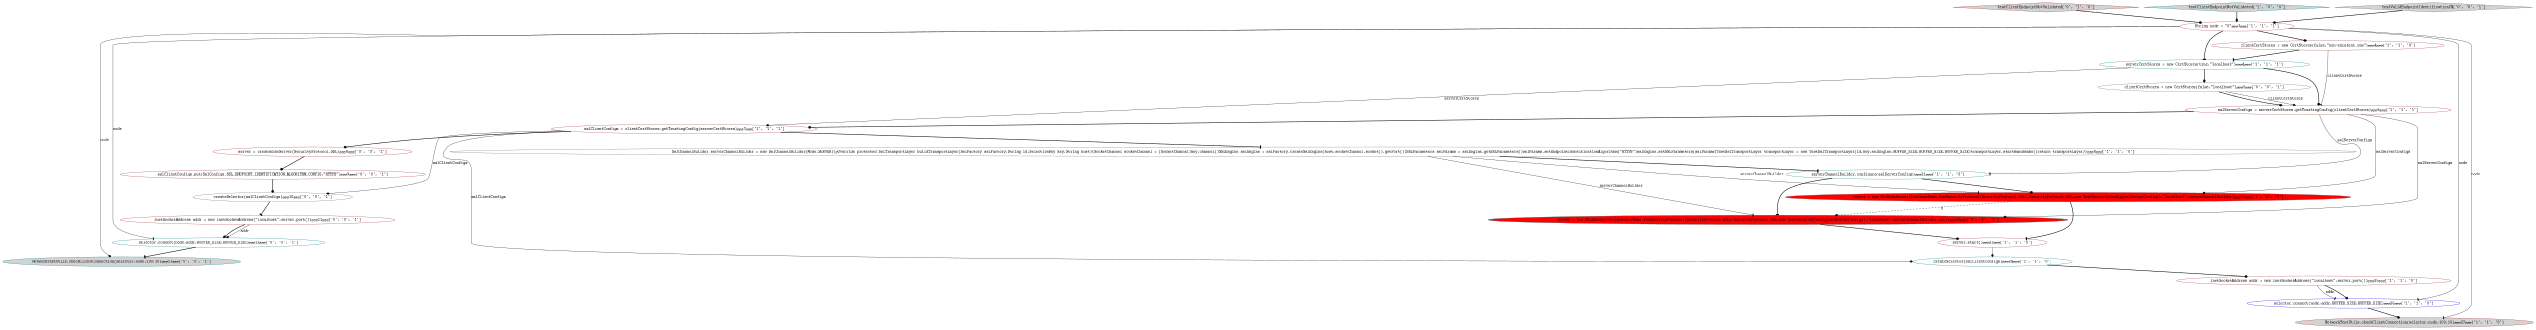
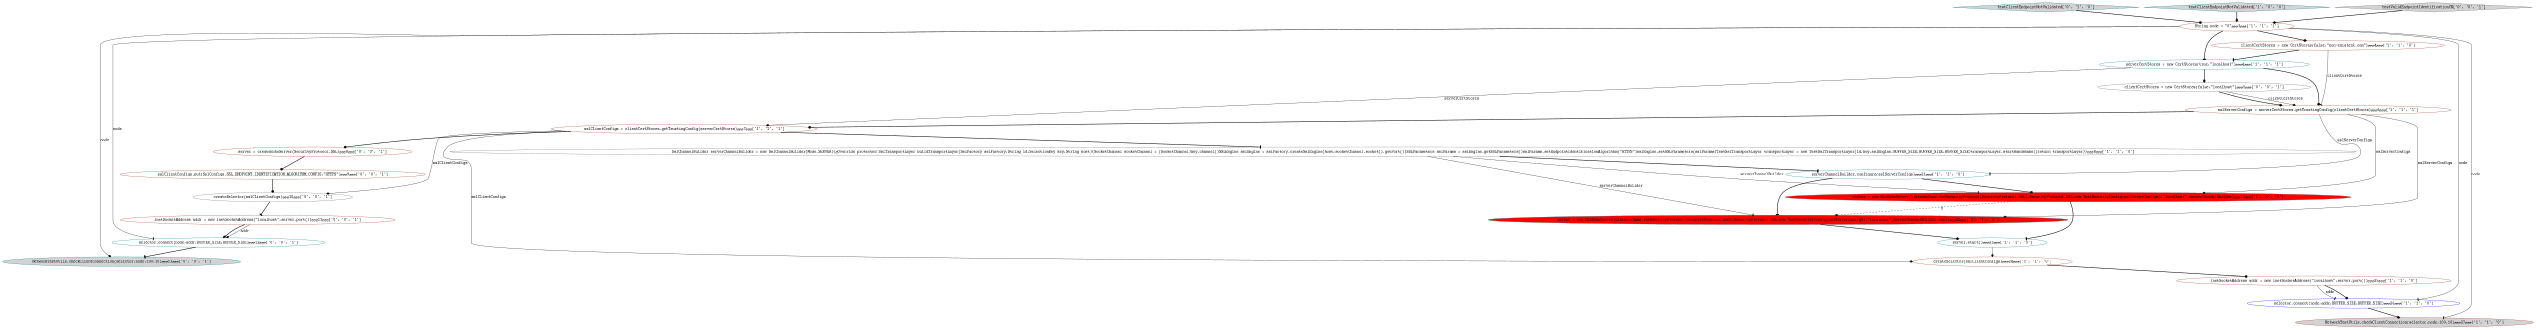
  digraph {
    fontname="Courier Prime"
    node [color=brown fillcolor=white fontname="Courier Prime" shape=ellipse style=filled]
    edge [arrowhead=diamond fontname="Courier Prime" style=bold]
-   n1 [fillcolor=lightgray label="testClientEndpointNotValidated['0', '1', '0']" shape=diamond]
+   n1 [color=teal fillcolor=lightgray label="testClientEndpointNotValidated['0', '1', '0']" shape=diamond]
    n2 [label="String node = \"0\"@@@3@@@['1', '1', '1']"]
    n3 [color=teal label="selector.connect(node,addr,BUFFER_SIZE,BUFFER_SIZE)@@@12@@@['0', '0', '1']"]
    n4 [color=teal fillcolor=lightgray label="NetworkTestUtils.checkClientConnection(selector,node,100,10)@@@13@@@['0', '0', '1']"]
    n5 [color=teal label="serverCertStores = new CertStores(true,\"localhost\")@@@4@@@['1', '1', '1']"]
    n6 [fillcolor=lightgray label="NetworkTestUtils.checkClientConnection(selector,node,100,10)@@@27@@@['1', '1', '0']"]
    n7 [color=blue label="selector.connect(node,addr,BUFFER_SIZE,BUFFER_SIZE)@@@26@@@['1', '1', '0']"]
    n8 [label="clientCertStores = new CertStores(false,\"non-existent.com\")@@@4@@@['1', '1', '0']"]
    n9 [label="InetSocketAddress addr = new InetSocketAddress(\"localhost\",server.port())@@@11@@@['0', '0', '1']"]
-   n10 [label="server.start()@@@23@@@['1', '1', '0']"]
-   n11 [color=teal label="createSelector(sslClientConfigs)@@@24@@@['1', '1', '0']"]
+   n10 [color=teal label="server.start()@@@23@@@['1', '1', '0']"]
+   n11 [label="createSelector(sslClientConfigs)@@@24@@@['1', '1', '0']"]
    n12 [label="InetSocketAddress addr = new InetSocketAddress(\"localhost\",server.port())@@@25@@@['1', '1', '0']"]
    n13 [label="sslClientConfigs.put(SslConfigs.SSL_ENDPOINT_IDENTIFICATION_ALGORITHM_CONFIG,\"HTTPS\")@@@9@@@['0', '0', '1']"]
    n14 [color=gray40 label="createSelector(sslClientConfigs)@@@10@@@['0', '0', '1']"]
    n15 [label="sslServerConfigs = serverCertStores.getTrustingConfig(clientCertStores)@@@6@@@['1', '1', '1']"]
    n16 [color=gray40 label="clientCertStores = new CertStores(false,\"localhost\")@@@5@@@['0', '0', '1']"]
    n17 [label="sslClientConfigs = clientCertStores.getTrustingConfig(serverCertStores)@@@7@@@['1', '1', '1']"]
    n18 [color=teal fillcolor=red label="server = new NioEchoServer(ListenerName.forSecurityProtocol(SecurityProtocol.SSL),SecurityProtocol.SSL,new TestSecurityConfig(sslServerConfigs),\"localhost\",serverChannelBuilder,null)@@@22@@@['0', '1', '0']"]
    n19 [color=teal label="serverChannelBuilder.configure(sslServerConfigs)@@@21@@@['1', '1', '0']"]
    n20 [color=gray40 fillcolor=red label="server = new NioEchoServer(ListenerName.forSecurityProtocol(SecurityProtocol.SSL),SecurityProtocol.SSL,new TestSecurityConfig(sslServerConfigs),\"localhost\",serverChannelBuilder)@@@22@@@['1', '0', '0']"]
    n21 [color=gray40 label="SslChannelBuilder serverChannelBuilder = new SslChannelBuilder(Mode.SERVER){@Override protected SslTransportLayer buildTransportLayer(SslFactory sslFactory,String id,SelectionKey key,String host){SocketChannel socketChannel = (SocketChannel)key.channel()SSLEngine sslEngine = sslFactory.createSslEngine(host,socketChannel.socket().getPort())SSLParameters sslParams = sslEngine.getSSLParameters()sslParams.setEndpointIdentificationAlgorithm(\"HTTPS\")sslEngine.setSSLParameters(sslParams)TestSslTransportLayer transportLayer = new TestSslTransportLayer(id,key,sslEngine,BUFFER_SIZE,BUFFER_SIZE,BUFFER_SIZE)transportLayer.startHandshake()return transportLayer}}@@@8@@@['1', '1', '0']"]
    n22 [label="server = createEchoServer(SecurityProtocol.SSL)@@@8@@@['0', '0', '1']"]
    n23 [color=teal fillcolor=lightgray label="testClientEndpointNotValidated['1', '0', '0']" shape=diamond]
    n24 [color=gray40 fillcolor=lightgray label="testValidEndpointIdentificationCN['0', '0', '1']" shape=diamond]
    n1 -> n2 [arrowhead=dot]
    n2 -> n3 [arrowhead=tee label="node" style=solid]
    n2 -> n4 [label="node" style=solid]
    n2 -> n5 [arrowhead=tee]
    n2 -> n6 [arrowhead=tee label="node" style=solid]
    n2 -> n7 [arrowhead=tee label="node" style=solid]
    n2 -> n8
    n3 -> n4 [arrowhead=tee]
    n5 -> n15 [arrowhead=dot]
    n5 -> n16
    n5 -> n17 [label=serverCertStores style=solid]
    n7 -> n6
    n8 -> n5 [arrowhead=tee]
    n8 -> n15 [arrowhead=tee label=clientCertStores style=solid]
    n9 -> n3 [label=addr style=solid]
    n9 -> n3
    n10 -> n11 [style=solid]
    n11 -> n12 [arrowhead=dot]
    n12 -> n7 [arrowhead=tee label=addr style=solid]
    n12 -> n7 [arrowhead=dot]
    n13 -> n14 [arrowhead=dot]
    n14 -> n9 [arrowhead=tee]
    n15 -> n17 [arrowhead=dot]
    n15 -> n18 [label=sslServerConfigs style=solid]
    n15 -> n19 [arrowhead=tee label=sslServerConfigs style=solid]
    n15 -> n20 [arrowhead=dot label=sslServerConfigs style=solid]
    n16 -> n15 [label=clientCertStores style=solid]
    n16 -> n15
    n17 -> n11 [label=sslClientConfigs style=solid]
    n17 -> n14 [label=sslClientConfigs style=solid]
    n17 -> n21 [arrowhead=tee]
    n17 -> n22 [arrowhead=dot]
    n18 -> n10
    n19 -> n18 [arrowhead=tee]
    n19 -> n20 [arrowhead=dot]
    n20 -> n10 [arrowhead=tee]
    n20 -> n18 [label=0 style=dashed]
    n21 -> n18 [arrowhead=tee label=serverChannelBuilder style=solid]
    n21 -> n19 [arrowhead=tee]
    n21 -> n20 [arrowhead=tee label=serverChannelBuilder style=solid]
    n22 -> n13 [arrowhead=dot]
    n23 -> n2
    n24 -> n2
  }
